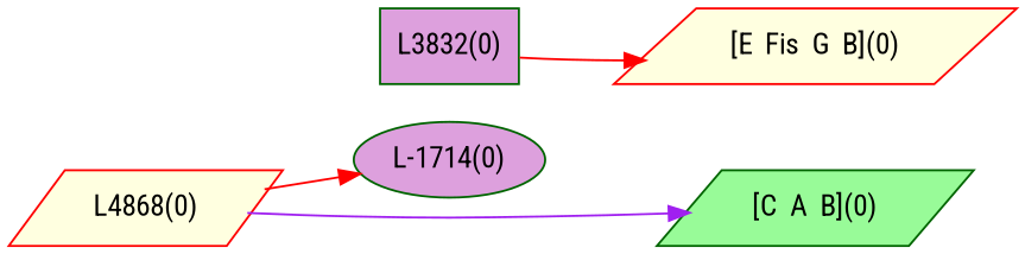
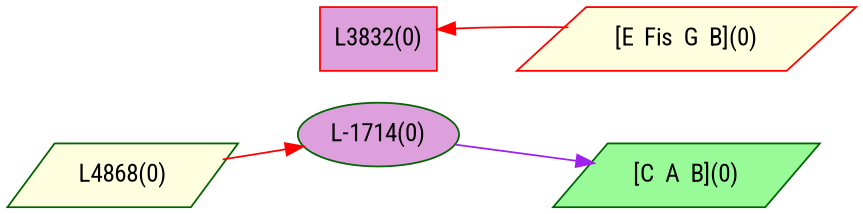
  digraph {
    fontname="Roboto Condensed"
    rankdir=LR
    node [color=darkgreen fillcolor=lightyellow fontname="Roboto Condensed" shape=parallelogram style=filled]
    edge [color=red fontname="Roboto Condensed"]
-   "L4868(0)" [color=red]
+   "L4868(0)"
    n2 [fillcolor=plum label="L-1714(0)" shape=ellipse]
-   "L3832(0)" [fillcolor=plum shape=box]
+   "L3832(0)" [color=red fillcolor=plum shape=box]
    "[C  A  B](0)" [fillcolor=palegreen]
    "[E  Fis  G  B](0)" [color=red]
    subgraph sub_1 {
      rank=min
      "L4868(0)"
    }
    subgraph sub_2 {
      rank=same
      n2
      "L3832(0)"
    }
    subgraph sub_3 {
      rank=max
      "[C  A  B](0)"
      "[E  Fis  G  B](0)"
    }
    "L4868(0)" -> n2
-   "L4868(0)" -> "[C  A  B](0)" [color=purple]
-   "L3832(0)" -> "[E  Fis  G  B](0)"
+   n2 -> "[C  A  B](0)" [color=purple]
+   "[E  Fis  G  B](0)" -> "L3832(0)"
  }
